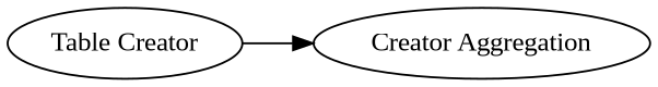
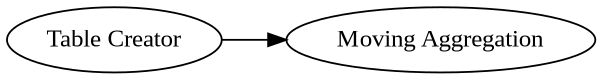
  digraph {
    rankdir=LR
    fontname="Liberation Serif"
    node [fontname="Liberation Serif"]
-   n1 [label="Creator Aggregation"]
+   n1 [label="Moving Aggregation"]
    n2 [label="Table Creator"]
    n2 -> n1 [fontname="Liberation Serif"]
  }
